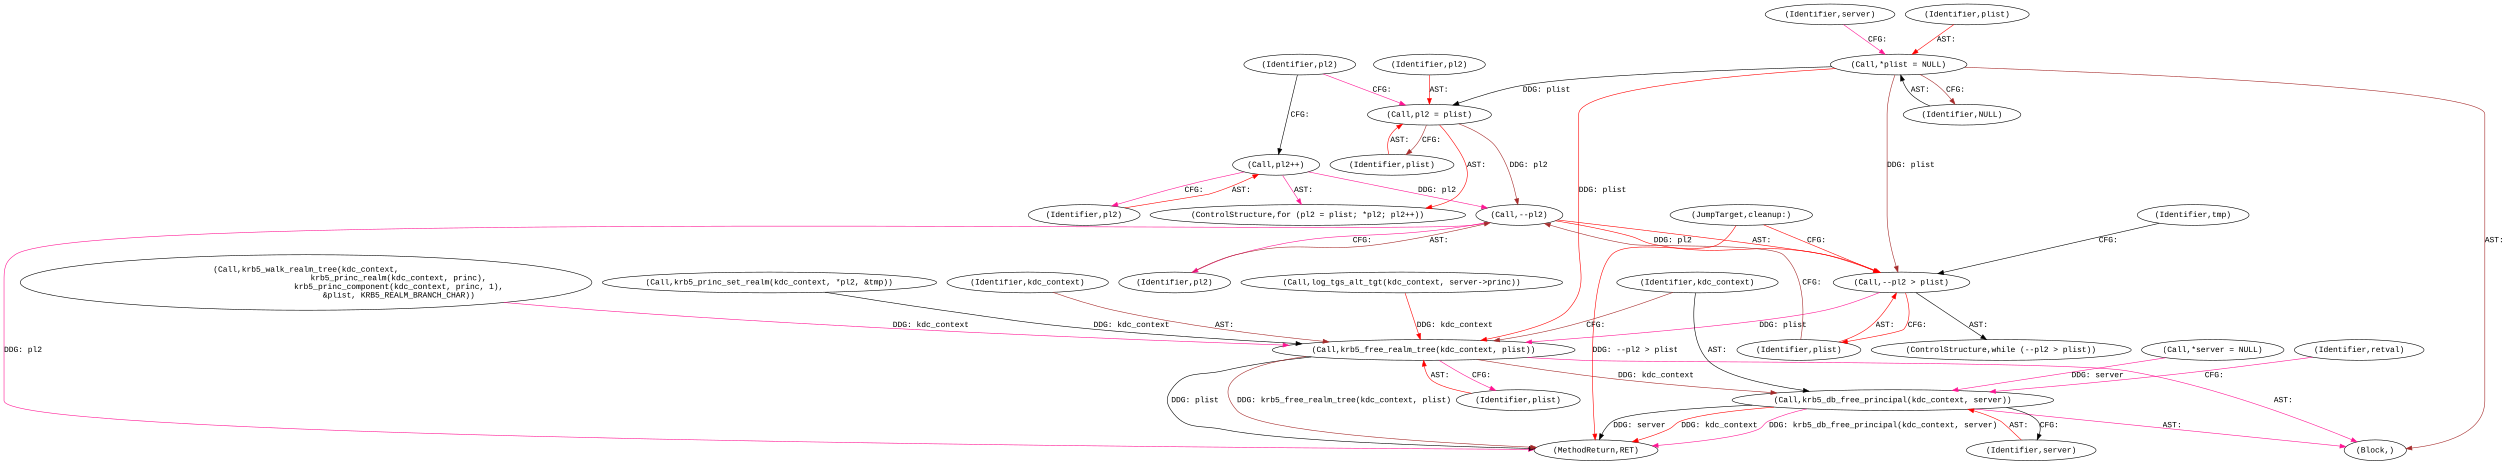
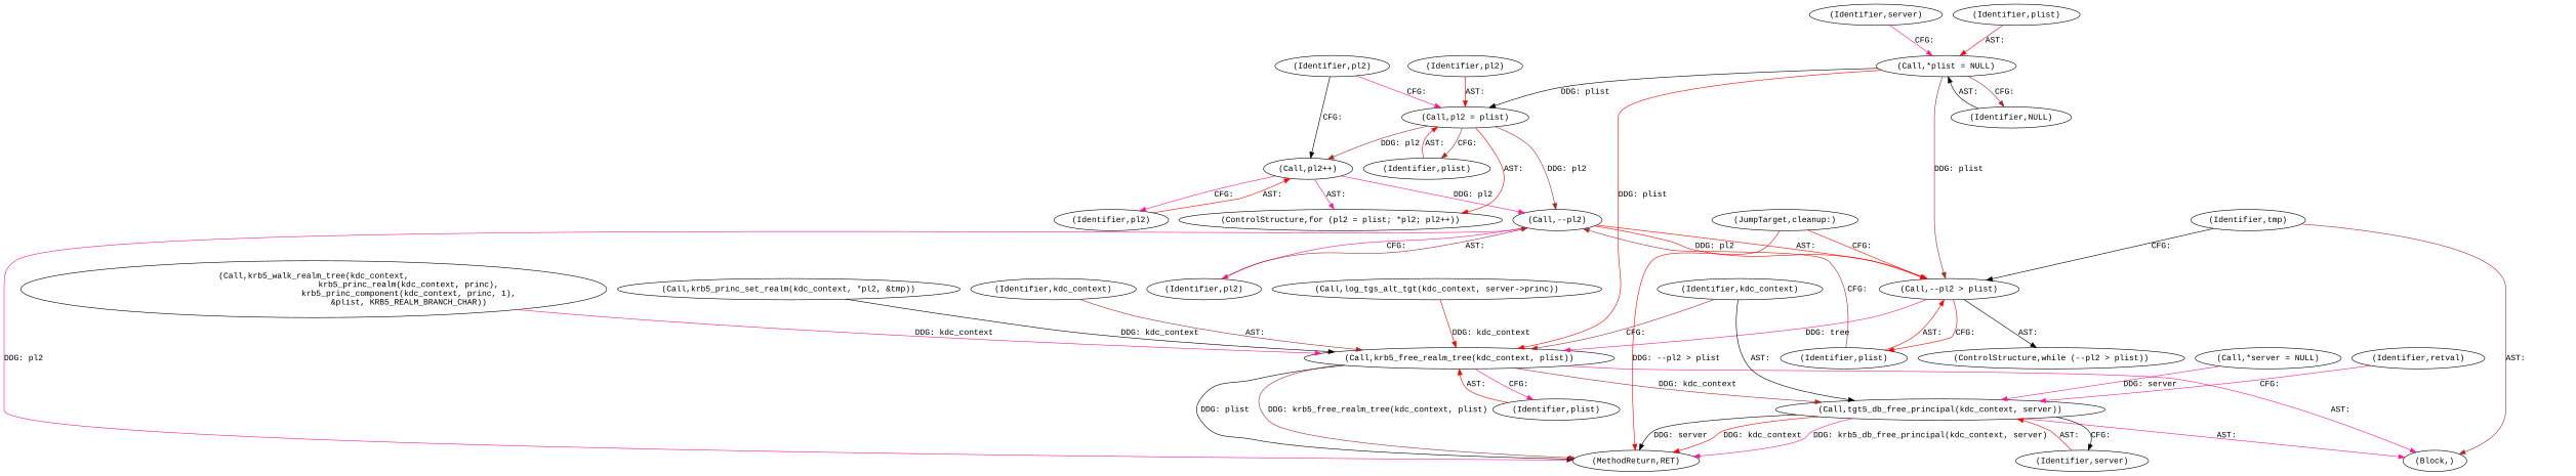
  digraph {
    fontname="Liberation Mono"
    node [fontname="Liberation Mono"]
    edge [color=red fontname="Liberation Mono"]
    n1 [label="(Call,pl2 = plist)"]
    n2 [label="(Call,pl2++)"]
    n3 [label="(Call,--pl2)"]
    n4 [label="(ControlStructure,for (pl2 = plist; *pl2; pl2++))"]
    n5 [label="(Identifier,plist)"]
    n6 [label="(Identifier,pl2)"]
    n7 [label="(Call,--pl2 > plist)"]
    n8 [label="(MethodReturn,RET)"]
    n9 [label="(Identifier,pl2)"]
    n10 [label="(Call,*plist = NULL)"]
    n11 [label="(Call,krb5_free_realm_tree(kdc_context, plist))"]
    n12 [label="(Block,)"]
    n13 [label="(Identifier,NULL)"]
    n14 [label="(Identifier,plist)"]
    n15 [label="(ControlStructure,while (--pl2 > plist))"]
-   n16 [label="(Call,krb5_db_free_principal(kdc_context, server))"]
+   n16 [label="(Call,tgt5_db_free_principal(kdc_context, server))"]
    n17 [label="(Identifier,plist)"]
    n18 [label="(Identifier,server)"]
    n19 [label="(JumpTarget,cleanup:)"]
    n20 [label="(Call,*server = NULL)"]
    n21 [label="(Identifier,kdc_context)"]
    n22 [label="(Identifier,pl2)"]
    n23 [label="(Call,krb5_walk_realm_tree(kdc_context,\n                                       krb5_princ_realm(kdc_context, princ),\n                                       krb5_princ_component(kdc_context, princ, 1),\n                                       &plist, KRB5_REALM_BRANCH_CHAR))"]
    n24 [label="(Identifier,retval)"]
    n25 [label="(Identifier,server)"]
    n26 [label="(Identifier,kdc_context)"]
    n27 [label="(Identifier,plist)"]
    n28 [label="(Identifier,tmp)"]
    n29 [label="(Call,log_tgs_alt_tgt(kdc_context, server->princ))"]
    n30 [label="(Identifier,pl2)"]
    n31 [label="(Call,krb5_princ_set_realm(kdc_context, *pl2, &tmp))"]
+   n1 -> n2 [color=brown label="DDG: pl2"]
    n1 -> n3 [color=brown label="DDG: pl2"]
    n1 -> n4 [label="AST: "]
    n1 -> n5 [color=brown label="CFG: "]
    n2 -> n3 [color=deeppink label="DDG: pl2"]
    n2 -> n4 [color=deeppink label="AST: "]
    n2 -> n6 [color=deeppink label="CFG: "]
    n3 -> n7 [label="AST: "]
    n3 -> n7 [label="DDG: pl2"]
    n3 -> n8 [color=deeppink label="DDG: pl2"]
    n3 -> n9 [color=deeppink label="CFG: "]
    n5 -> n1 [label="AST: "]
    n6 -> n2 [label="AST: "]
-   n7 -> n11 [color=deeppink label="DDG: plist"]
+   n7 -> n11 [color=deeppink label="DDG: tree"]
    n7 -> n14 [label="CFG: "]
    n7 -> n15 [color=black label="AST: "]
    n9 -> n3 [color=brown label="AST: "]
    n10 -> n1 [color=black label="DDG: plist"]
    n10 -> n7 [color=brown label="DDG: plist"]
    n10 -> n11 [label="DDG: plist"]
-   n10 -> n12 [color=brown label="AST: "]
+   n28 -> n12 [color=brown label="AST: "]
    n10 -> n13 [color=brown label="CFG: "]
    n11 -> n8 [color=black label="DDG: plist"]
    n11 -> n8 [color=brown label="DDG: krb5_free_realm_tree(kdc_context, plist)"]
    n11 -> n12 [color=deeppink label="AST: "]
    n11 -> n16 [color=brown label="DDG: kdc_context"]
    n11 -> n17 [color=deeppink label="CFG: "]
    n13 -> n10 [color=black label="AST: "]
    n14 -> n3 [color=brown label="CFG: "]
    n14 -> n7 [label="AST: "]
    n16 -> n8 [label="DDG: kdc_context"]
    n16 -> n8 [color=deeppink label="DDG: krb5_db_free_principal(kdc_context, server)"]
    n16 -> n8 [color=black label="DDG: server"]
    n16 -> n12 [color=deeppink label="AST: "]
    n16 -> n18 [color=black label="CFG: "]
    n17 -> n11 [label="AST: "]
    n18 -> n16 [label="AST: "]
    n19 -> n7 [label="CFG: "]
    n19 -> n8 [label="DDG: --pl2 > plist"]
    n20 -> n16 [color=deeppink label="DDG: server"]
    n21 -> n11 [color=brown label="AST: "]
    n22 -> n1 [label="AST: "]
    n23 -> n11 [color=deeppink label="DDG: kdc_context"]
    n24 -> n16 [color=deeppink label="CFG: "]
    n25 -> n10 [color=deeppink label="CFG: "]
    n26 -> n11 [color=brown label="CFG: "]
    n26 -> n16 [color=black label="AST: "]
    n27 -> n10 [label="AST: "]
    n28 -> n7 [color=black label="CFG: "]
    n29 -> n11 [label="DDG: kdc_context"]
    n30 -> n1 [color=deeppink label="CFG: "]
    n30 -> n2 [color=black label="CFG: "]
    n31 -> n11 [color=black label="DDG: kdc_context"]
  }
